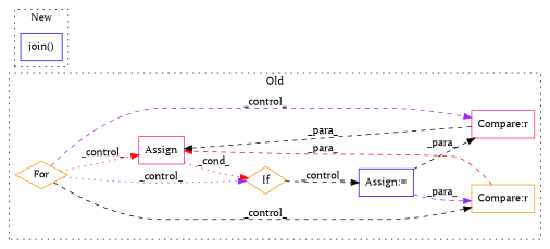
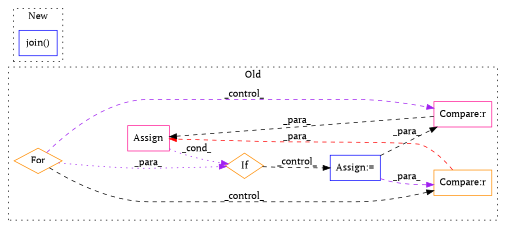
  digraph {
    fontname="PT Serif"
    rankdir=LR
    node [a=40 color=darkorange fontname="PT Serif" l=3 s=4319 shape=box]
    edge [color=black fontname="PT Serif" style=dashed]
    n1 [a=72 color=deeppink l=31 label=Assign]
    n2 [a=96 label=If s=4316 shape=diamond]
    n3 [l=14 label="Compare:r" s=4336]
    n4 [color=deeppink l=12 label="Compare:r"]
    n5 [a=68 color=blue label="Assign:=" s=4213]
    n6 [a=107 l="4,10" label=For s="4163,4200" shape=diamond]
    n7 [a=75 color=blue l="9,1" label="join()" s="3787,3804"]
    subgraph cluster_1 {
      label=Old
      style=dotted
      n1
      n2
      n3
      n4
      n5
      n6
    }
    subgraph cluster_2 {
      label=New
      style=dotted
      n7
    }
-   n1 -> n2 [color=red label=_cond_ style=dotted]
+   n1 -> n2 [color=purple label=_cond_ style=dotted]
    n2 -> n5 [label=_control_]
    n3 -> n1 [color=red label=_para_]
    n4 -> n1 [label=_para_]
    n5 -> n3 [color=purple label=_para_]
    n5 -> n4 [label=_para_]
-   n6 -> n1 [color=red label=_control_ style=dotted]
-   n6 -> n2 [color=purple label=_control_ style=dotted]
+   n6 -> n2 [color=purple label=_para_ style=dotted]
    n6 -> n3 [label=_control_]
    n6 -> n4 [color=purple label=_control_]
  }
